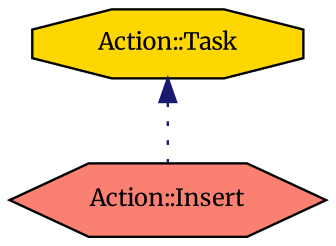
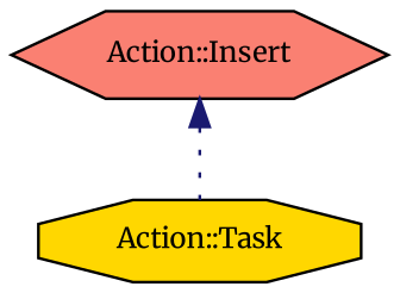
  digraph {
    fontname=Merriweather
    node [color=black fontname=Merriweather fontsize=10 style=filled]
    n1 [fillcolor=salmon fontcolor=black height=0.2 label="Action::Insert" shape=hexagon width=0.4]
    n2 [fillcolor=gold height=0.2 label="Action::Task" shape=octagon width=0.4]
-   n2 -> n1 [color=midnightblue dir=back fontname=Merriweather fontsize=10 labelfontname=FreeSans labelfontsize=10 style=dotted]
+   n1 -> n2 [color=midnightblue dir=back fontname=Merriweather fontsize=10 labelfontname=FreeSans labelfontsize=10 style=dotted]
  }
